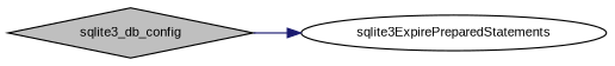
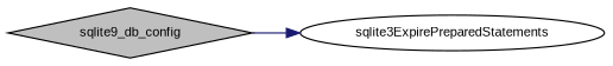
  digraph {
    rankdir=LR
    fontname="Liberation Sans"
    node [color=black fontname="Liberation Sans" fontsize=10 style=filled]
-   n1 [fillcolor=grey75 fontcolor=black height=0.2 label=sqlite3_db_config shape=diamond width=0.4]
+   n1 [fillcolor=grey75 fontcolor=black height=0.2 label=sqlite9_db_config shape=diamond width=0.4]
    n2 [fillcolor=white height=0.2 label=sqlite3ExpirePreparedStatements shape=ellipse width=0.4]
    n1 -> n2 [color=midnightblue fontname="Liberation Sans" fontsize=10 labelfontname=Helvetica labelfontsize=10 style=solid]
  }
